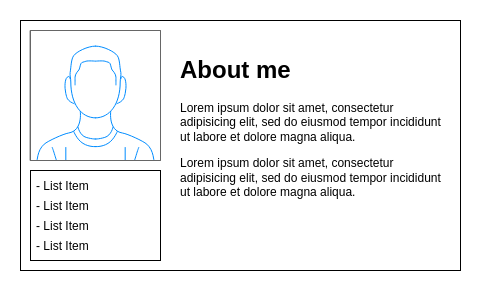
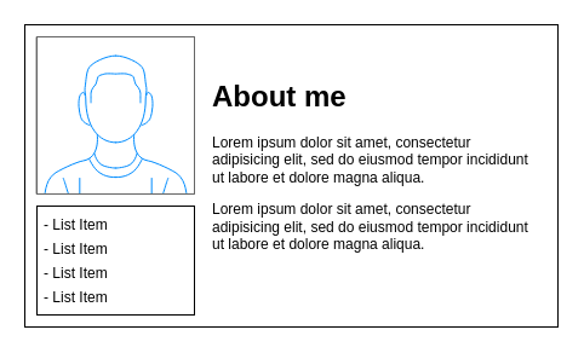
  <mxCell id="0" />
  <mxCell id="1" parent="0" />
  <mxCell id="2" value="" style="rounded=0;whiteSpace=wrap;html=1;" vertex="1" parent="1"><mxGeometry x="20" y="20" width="440" height="250" as="geometry" /></mxCell>
- <mxCell id="3" value="&lt;h1&gt;About me&lt;/h1&gt;&lt;p&gt;Lorem ipsum dolor sit amet, consectetur adipisicing elit, sed do eiusmod tempor incididunt ut labore et dolore magna aliqua.&lt;/p&gt;&lt;p&gt;Lorem ipsum dolor sit amet, consectetur adipisicing elit, sed do eiusmod tempor incididunt ut labore et dolore magna aliqua.&lt;br&gt;&lt;/p&gt;" style="text;html=1;strokeColor=none;fillColor=none;spacing=5;spacingTop=-20;whiteSpace=wrap;overflow=hidden;rounded=0;" vertex="1" parent="1"><mxGeometry x="175" y="50" width="270" height="190" as="geometry" /></mxCell>
+ <mxCell id="3" value="&lt;h1&gt;About me&lt;/h1&gt;&lt;p&gt;Lorem ipsum dolor sit amet, consectetur adipisicing elit, sed do eiusmod tempor incididunt ut labore et dolore magna aliqua.&lt;/p&gt;&lt;p&gt;Lorem ipsum dolor sit amet, consectetur adipisicing elit, sed do eiusmod tempor incididunt ut labore et dolore magna aliqua.&lt;br&gt;&lt;/p&gt;" style="text;html=1;strokeColor=none;fillColor=none;spacing=5;spacingTop=-20;whiteSpace=wrap;overflow=hidden;rounded=0;" vertex="1" parent="1"><mxGeometry x="170" y="60" width="270" height="190" as="geometry" /></mxCell>
  <mxCell id="4" value="" style="verticalLabelPosition=bottom;shadow=0;dashed=0;align=center;html=1;verticalAlign=top;strokeWidth=1;shape=mxgraph.mockup.containers.userMale;strokeColor=#666666;strokeColor2=#008cff;" vertex="1" parent="1"><mxGeometry x="30" y="30" width="130" height="130" as="geometry" /></mxCell>
  <mxCell id="5" value="- List Item" style="text;strokeColor=none;fillColor=none;align=left;verticalAlign=middle;spacingLeft=4;spacingRight=4;overflow=hidden;points=[[0,0.5],[1,0.5]];portConstraint=eastwest;rotatable=0;" vertex="1" parent="1"><mxGeometry x="30" y="170" width="80" height="30" as="geometry" /></mxCell>
  <mxCell id="6" value="- List Item" style="text;strokeColor=none;fillColor=none;align=left;verticalAlign=middle;spacingLeft=4;spacingRight=4;overflow=hidden;points=[[0,0.5],[1,0.5]];portConstraint=eastwest;rotatable=0;" vertex="1" parent="1"><mxGeometry x="30" y="190" width="80" height="30" as="geometry" /></mxCell>
  <mxCell id="7" value="- List Item" style="text;strokeColor=none;fillColor=none;align=left;verticalAlign=middle;spacingLeft=4;spacingRight=4;overflow=hidden;points=[[0,0.5],[1,0.5]];portConstraint=eastwest;rotatable=0;" vertex="1" parent="1"><mxGeometry x="30" y="210" width="80" height="30" as="geometry" /></mxCell>
  <mxCell id="8" value="- List Item" style="text;strokeColor=none;fillColor=none;align=left;verticalAlign=middle;spacingLeft=4;spacingRight=4;overflow=hidden;points=[[0,0.5],[1,0.5]];portConstraint=eastwest;rotatable=0;" vertex="1" parent="1"><mxGeometry x="30" y="230" width="80" height="30" as="geometry" /></mxCell>
  <mxCell id="9" value="" style="rounded=0;whiteSpace=wrap;html=1;fillColor=none;" vertex="1" parent="1"><mxGeometry x="30" y="170" width="130" height="90" as="geometry" /></mxCell>
